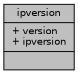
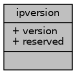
  digraph {
-   n1 [color=black fillcolor=grey75 fontcolor=black fontname=Helvetica fontsize=10 height=0.2 label="{ipversion\n|+ version\l+ ipversion\l|}" shape=record style=filled width=0.4]
+   n1 [color=black fillcolor=grey75 fontcolor=black fontname=Helvetica fontsize=10 height=0.2 label="{ipversion\n|+ version\l+ reserved\l|}" shape=record style=filled width=0.4]
  }
